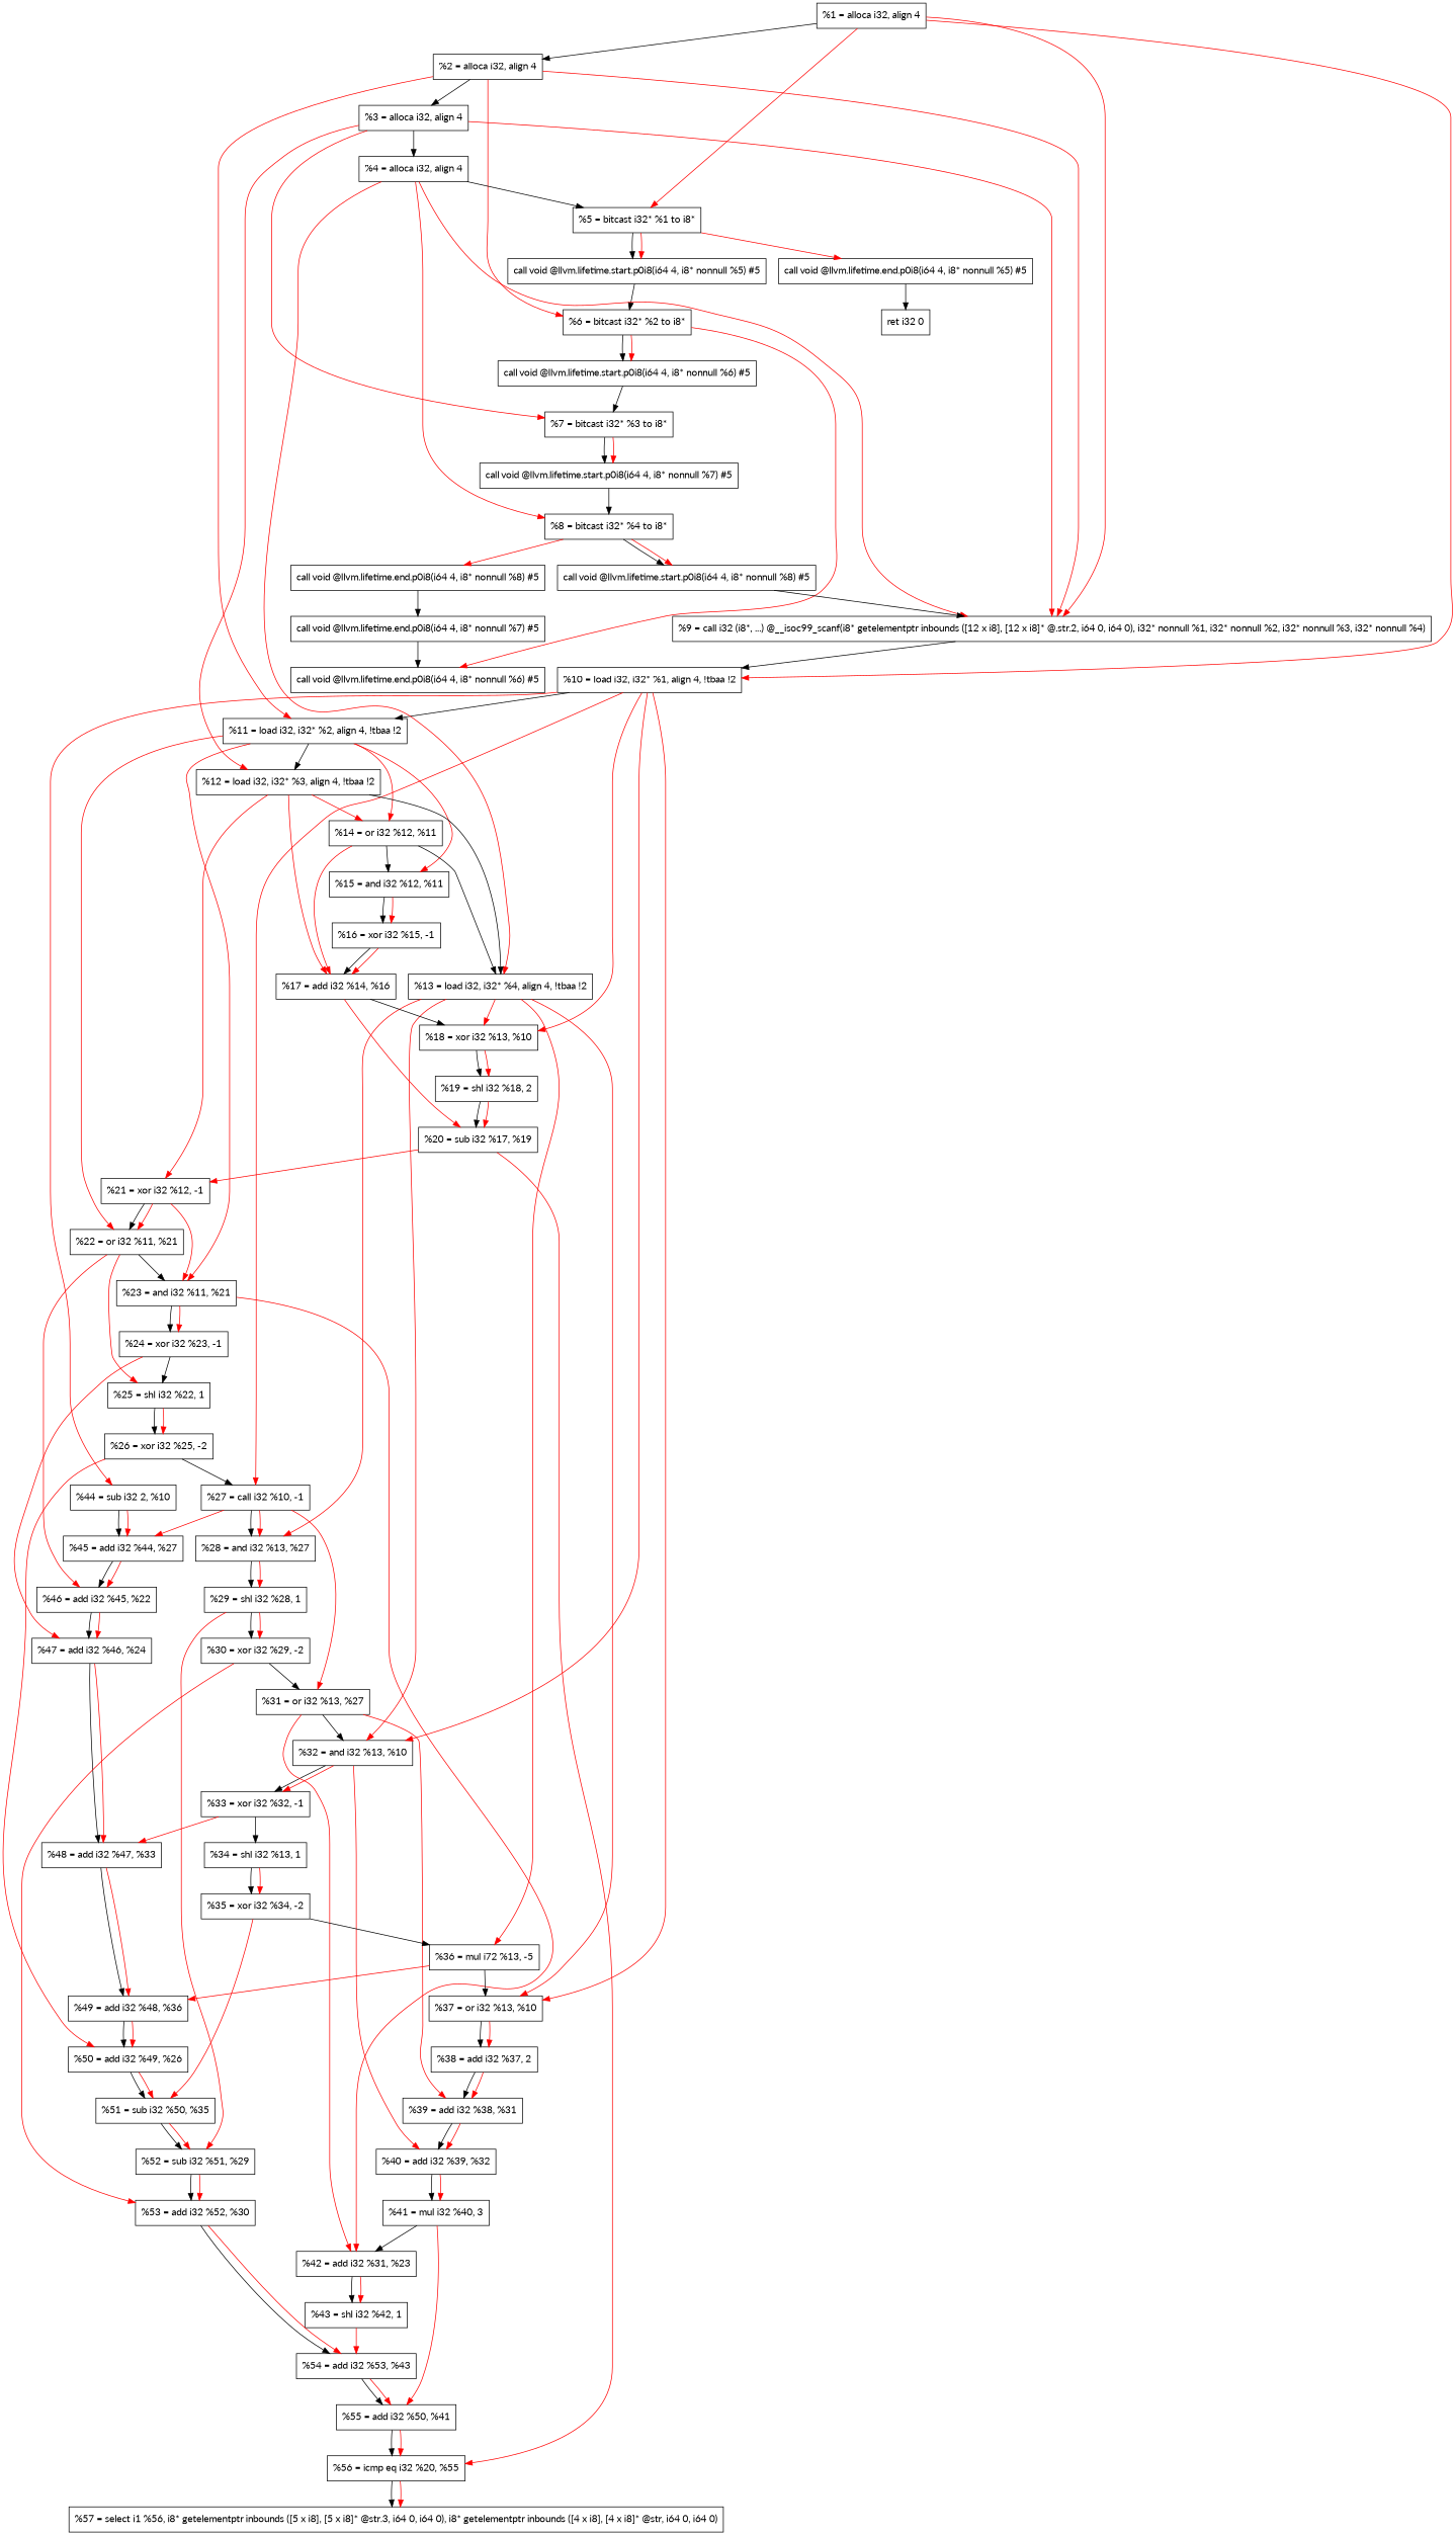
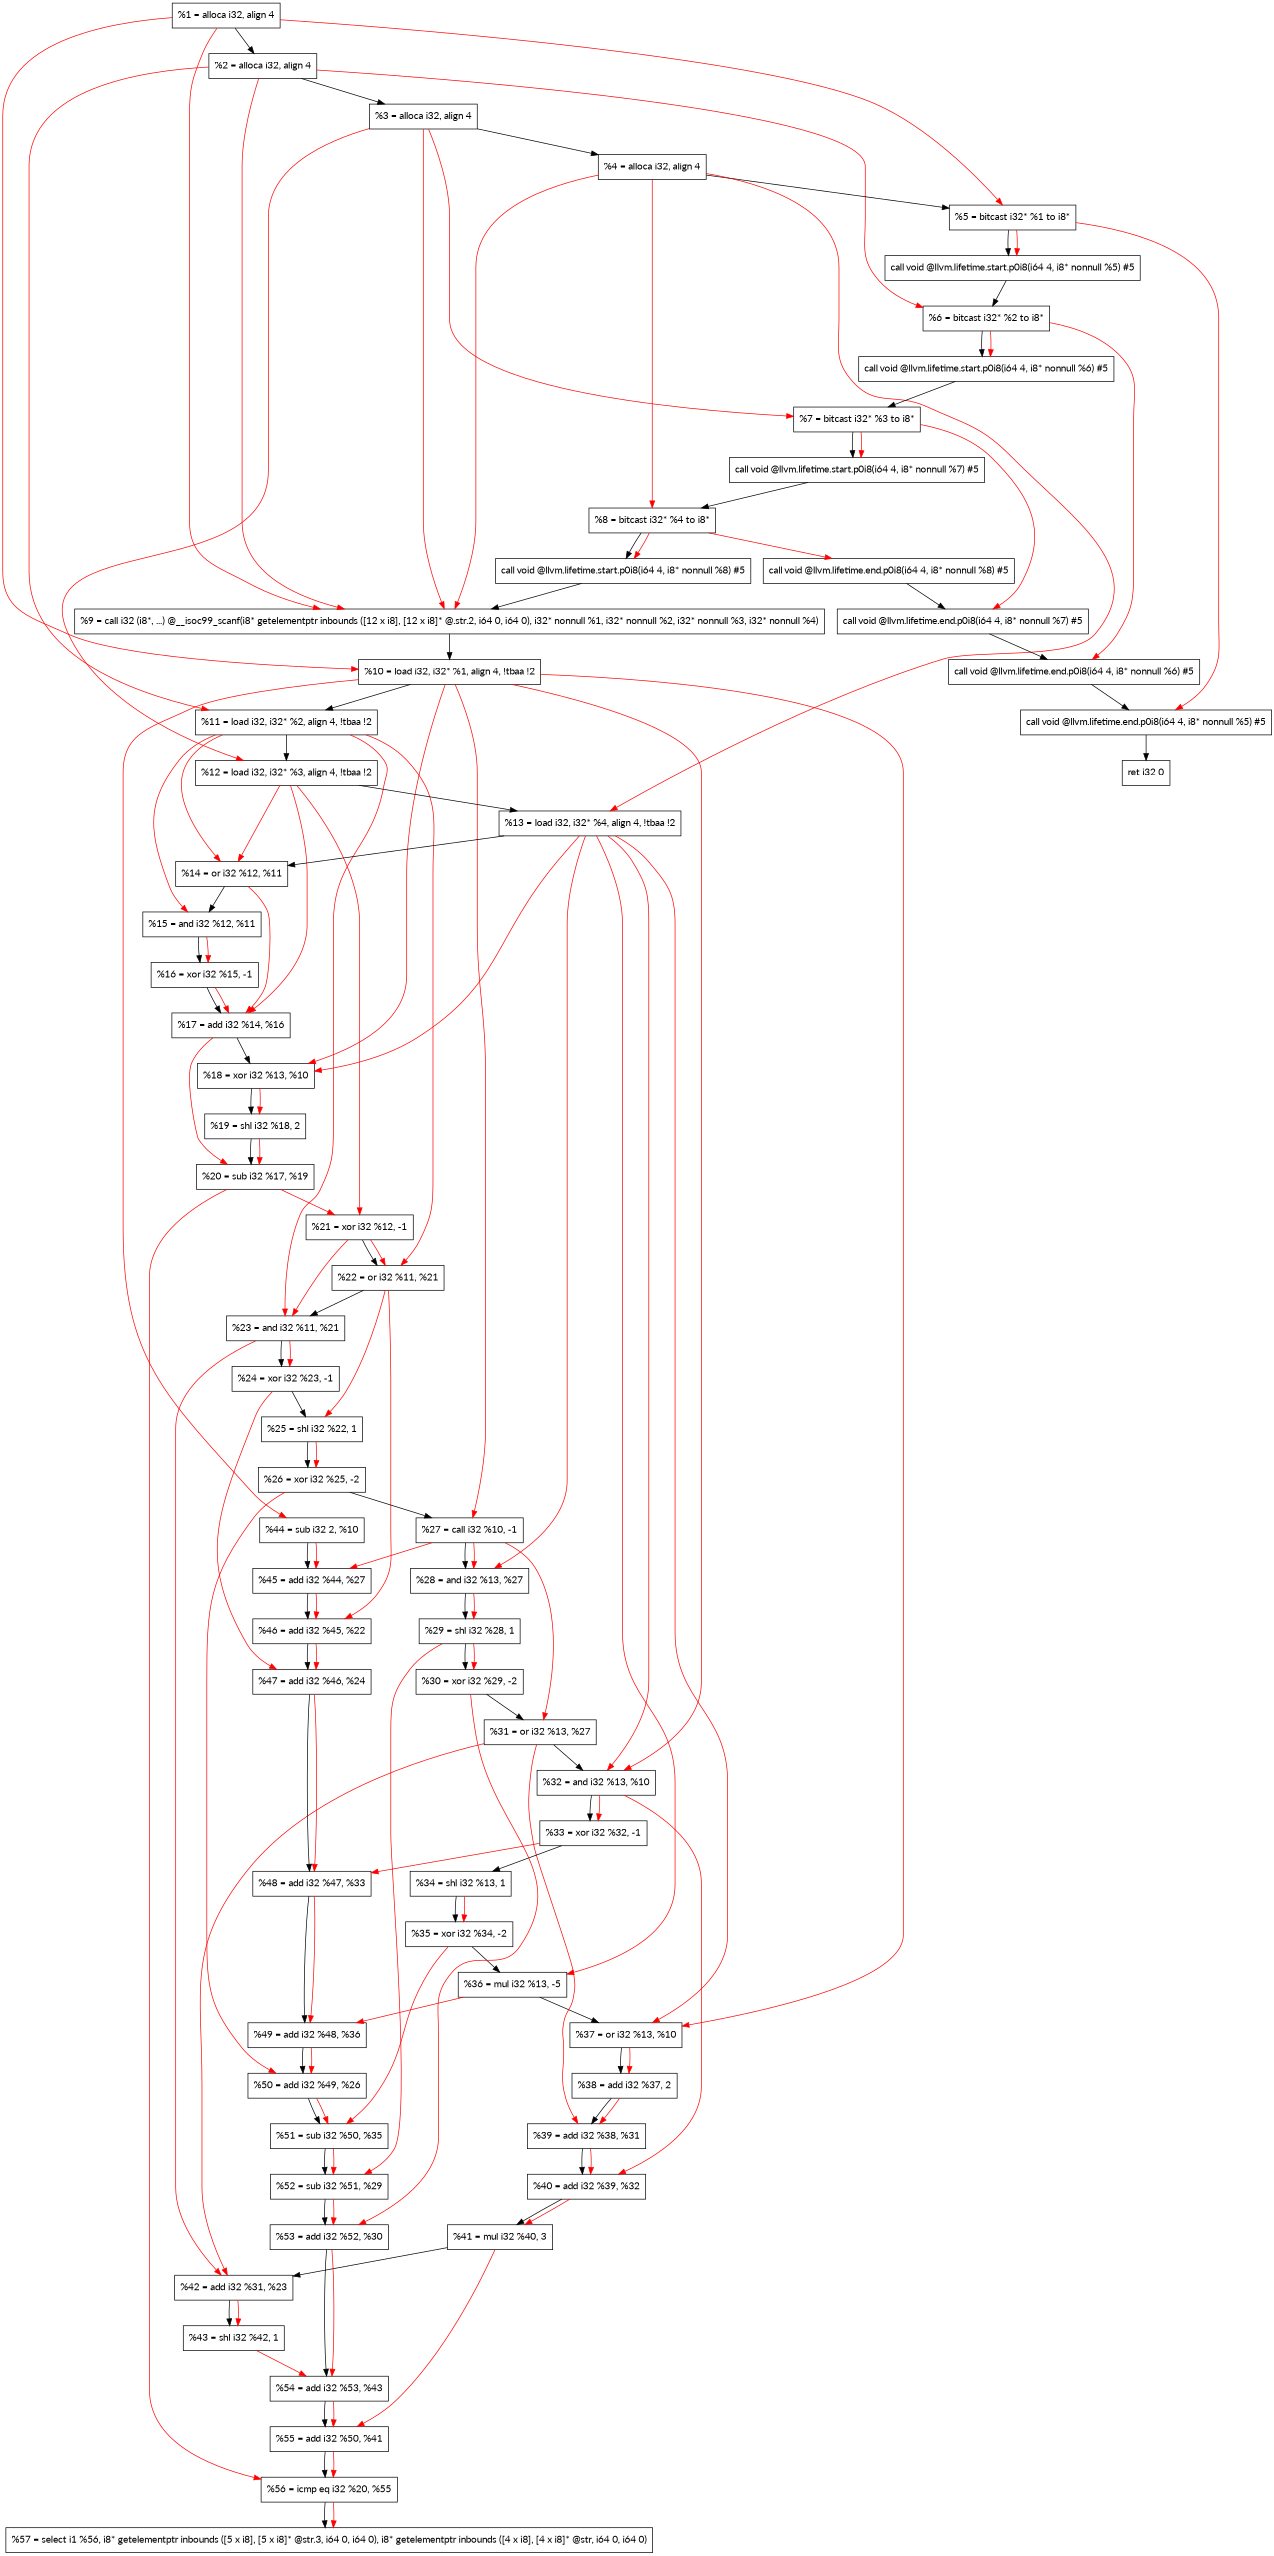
  digraph {
    fontname=Lato
    node [fontname=Lato shape=record]
    edge [fontname=Lato color=red]
    n1 [label="  %1 = alloca i32, align 4"]
    n2 [label="  %2 = alloca i32, align 4"]
    n3 [label="  %5 = bitcast i32* %1 to i8*"]
    n4 [label="  %9 = call i32 (i8*, ...) @__isoc99_scanf(i8* getelementptr inbounds ([12 x i8], [12 x i8]* @.str.2, i64 0, i64 0), i32* nonnull %1, i32* nonnull %2, i32* nonnull %3, i32* nonnull %4)"]
    n5 [label="  %10 = load i32, i32* %1, align 4, !tbaa !2"]
    n6 [label="  %3 = alloca i32, align 4"]
    n7 [label="  %6 = bitcast i32* %2 to i8*"]
    n8 [label="  %11 = load i32, i32* %2, align 4, !tbaa !2"]
    n9 [label="  call void @llvm.lifetime.start.p0i8(i64 4, i8* nonnull %5) #5"]
    n10 [label="  call void @llvm.lifetime.end.p0i8(i64 4, i8* nonnull %5) #5"]
    n11 [label="  %18 = xor i32 %13, %10"]
    n12 [label="%27 = call i32 %10, -1"]
    n13 [label="  %32 = and i32 %13, %10"]
    n14 [label="  %37 = or i32 %13, %10"]
    n15 [label="  %44 = sub i32 2, %10"]
    n16 [label="  %4 = alloca i32, align 4"]
    n17 [label="  %7 = bitcast i32* %3 to i8*"]
    n18 [label="  %12 = load i32, i32* %3, align 4, !tbaa !2"]
    n19 [label="  call void @llvm.lifetime.start.p0i8(i64 4, i8* nonnull %6) #5"]
    n20 [label="  call void @llvm.lifetime.end.p0i8(i64 4, i8* nonnull %6) #5"]
    n21 [label="  %14 = or i32 %12, %11"]
    n22 [label="  %15 = and i32 %12, %11"]
    n23 [label="  %22 = or i32 %11, %21"]
    n24 [label="  %23 = and i32 %11, %21"]
    n25 [label="  %8 = bitcast i32* %4 to i8*"]
    n26 [label="  %13 = load i32, i32* %4, align 4, !tbaa !2"]
    n27 [label="  call void @llvm.lifetime.start.p0i8(i64 4, i8* nonnull %7) #5"]
    n28 [label="  call void @llvm.lifetime.end.p0i8(i64 4, i8* nonnull %7) #5"]
    n29 [label="  %21 = xor i32 %12, -1"]
    n30 [label="  %17 = add i32 %14, %16"]
    n31 [label="  call void @llvm.lifetime.start.p0i8(i64 4, i8* nonnull %8) #5"]
    n32 [label="  call void @llvm.lifetime.end.p0i8(i64 4, i8* nonnull %8) #5"]
    n33 [label="  %28 = and i32 %13, %27"]
-   n34 [label="%36 = mul i72 %13, -5"]
+   n34 [label="  %36 = mul i32 %13, -5"]
    n35 [label="  ret i32 0"]
    n36 [label="  %19 = shl i32 %18, 2"]
    n37 [label="  %31 = or i32 %13, %27"]
    n38 [label="  %45 = add i32 %44, %27"]
    n39 [label="  %33 = xor i32 %32, -1"]
    n40 [label="  %40 = add i32 %39, %32"]
    n41 [label="  %38 = add i32 %37, 2"]
    n42 [label="  %16 = xor i32 %15, -1"]
    n43 [label="  %25 = shl i32 %22, 1"]
    n44 [label="  %46 = add i32 %45, %22"]
    n45 [label="  %24 = xor i32 %23, -1"]
    n46 [label="  %42 = add i32 %31, %23"]
    n47 [label="  %29 = shl i32 %28, 1"]
    n48 [label="  %39 = add i32 %38, %31"]
    n49 [label="  %34 = shl i32 %13, 1"]
    n50 [label="  %35 = xor i32 %34, -2"]
    n51 [label="  %49 = add i32 %48, %36"]
    n52 [label="  %20 = sub i32 %17, %19"]
    n53 [label="  %56 = icmp eq i32 %20, %55"]
    n54 [label="  %57 = select i1 %56, i8* getelementptr inbounds ([5 x i8], [5 x i8]* @str.3, i64 0, i64 0), i8* getelementptr inbounds ([4 x i8], [4 x i8]* @str, i64 0, i64 0)"]
    n55 [label="  %26 = xor i32 %25, -2"]
    n56 [label="  %47 = add i32 %46, %24"]
    n57 [label="  %43 = shl i32 %42, 1"]
    n58 [label="  %48 = add i32 %47, %33"]
    n59 [label="  %50 = add i32 %49, %26"]
    n60 [label="  %51 = sub i32 %50, %35"]
    n61 [label="  %30 = xor i32 %29, -2"]
    n62 [label="  %52 = sub i32 %51, %29"]
    n63 [label="  %53 = add i32 %52, %30"]
    n64 [label="  %54 = add i32 %53, %43"]
    n65 [label="  %41 = mul i32 %40, 3"]
    n66 [label="%55 = add i32 %50, %41"]
    n1 -> n2 [color=""]
    n1 -> n3
    n1 -> n4
    n1 -> n5
    n2 -> n4
    n2 -> n6 [color=""]
    n2 -> n7
    n2 -> n8
    n3 -> n9 [color=""]
    n3 -> n9
    n3 -> n10
    n4 -> n5 [color=""]
    n5 -> n8 [color=""]
    n5 -> n11
    n5 -> n12
    n5 -> n13
    n5 -> n14
    n5 -> n15
    n6 -> n4
    n6 -> n16 [color=""]
    n6 -> n17
    n6 -> n18
    n7 -> n19 [color=""]
    n7 -> n19
    n7 -> n20
    n8 -> n18 [color=""]
    n8 -> n21
    n8 -> n22
    n8 -> n23
    n8 -> n24
    n9 -> n7 [color=""]
    n10 -> n35 [color=""]
    n11 -> n36 [color=""]
    n11 -> n36
    n12 -> n33 [color=""]
    n12 -> n33
    n12 -> n37
    n12 -> n38
    n13 -> n39 [color=""]
    n13 -> n39
    n13 -> n40
    n14 -> n41 [color=""]
    n14 -> n41
    n15 -> n38 [color=""]
    n15 -> n38
    n16 -> n3 [color=""]
    n16 -> n4
    n16 -> n25
    n16 -> n26
    n17 -> n27 [color=""]
    n17 -> n27
+   n17 -> n28
    n18 -> n21
    n18 -> n26 [color=""]
    n18 -> n29
    n18 -> n30
    n19 -> n17 [color=""]
+   n20 -> n10 [color=""]
    n21 -> n22 [color=""]
    n21 -> n30
    n22 -> n42 [color=""]
    n22 -> n42
    n23 -> n24 [color=""]
    n23 -> n43
    n23 -> n44
    n24 -> n45 [color=""]
    n24 -> n45
    n24 -> n46
    n25 -> n31 [color=""]
    n25 -> n31
    n25 -> n32
    n26 -> n11
    n26 -> n13
    n26 -> n14
-   n21 -> n26 [color=""]
+   n26 -> n21 [color=""]
    n26 -> n33
    n26 -> n34
    n27 -> n25 [color=""]
    n28 -> n20 [color=""]
    n29 -> n23 [color=""]
    n29 -> n23
    n29 -> n24
    n30 -> n11 [color=""]
    n30 -> n52
    n31 -> n4 [color=""]
    n32 -> n28 [color=""]
    n33 -> n47 [color=""]
    n33 -> n47
    n34 -> n14 [color=""]
    n34 -> n51
    n36 -> n52 [color=""]
    n36 -> n52
    n37 -> n13 [color=""]
    n37 -> n46
    n37 -> n48
    n38 -> n44 [color=""]
    n38 -> n44
    n39 -> n49 [color=""]
    n39 -> n58
    n40 -> n65 [color=""]
    n40 -> n65
    n41 -> n48 [color=""]
    n41 -> n48
    n42 -> n30 [color=""]
    n42 -> n30
    n43 -> n55 [color=""]
    n43 -> n55
    n44 -> n56 [color=""]
    n44 -> n56
    n45 -> n43 [color=""]
    n45 -> n56
    n46 -> n57 [color=""]
    n46 -> n57
    n47 -> n61 [color=""]
    n47 -> n61
    n47 -> n62
    n48 -> n40 [color=""]
    n48 -> n40
    n49 -> n50 [color=""]
    n49 -> n50
    n50 -> n34 [color=""]
    n50 -> n60
    n51 -> n59 [color=""]
    n51 -> n59
    n52 -> n29
    n52 -> n53
    n53 -> n54 [color=""]
    n53 -> n54
    n55 -> n12 [color=""]
    n55 -> n59
    n56 -> n58 [color=""]
    n56 -> n58
    n57 -> n64
    n58 -> n51 [color=""]
    n58 -> n51
    n59 -> n60 [color=""]
    n59 -> n60
    n60 -> n62 [color=""]
    n60 -> n62
    n61 -> n37 [color=""]
    n61 -> n63
    n62 -> n63 [color=""]
    n62 -> n63
    n63 -> n64 [color=""]
    n63 -> n64
    n64 -> n66 [color=""]
    n64 -> n66
    n65 -> n46 [color=""]
    n65 -> n66
    n66 -> n53 [color=""]
    n66 -> n53
  }
